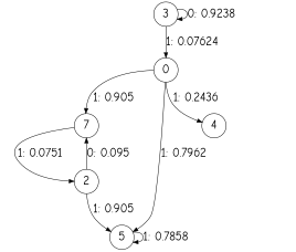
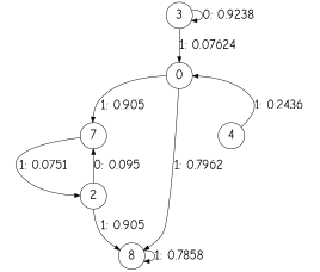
  digraph {
    fontname="Comic Neue"
    node [fontname="Comic Neue" fontsize=24 shape=circle]
    edge [fontname="Comic Neue" fontsize=24]
    0
    7
-   5
+   5 [label=8]
    2
    4
    3
    0 -> 7 [label="1: 0.905    "]
    0 -> 5 [label="1: 0.7962   "]
    7 -> 2 [label="1: 0.0751   "]
    5 -> 5 [label="1: 0.7858   "]
    2 -> 7 [label="0: 0.095    "]
    2 -> 5 [label="1: 0.905    "]
-   0 -> 4 [label="1: 0.2436   "]
+   4 -> 0 [label="1: 0.2436   "]
    3 -> 0 [label="1: 0.07624  "]
    3 -> 3 [label="0: 0.9238   "]
  }
